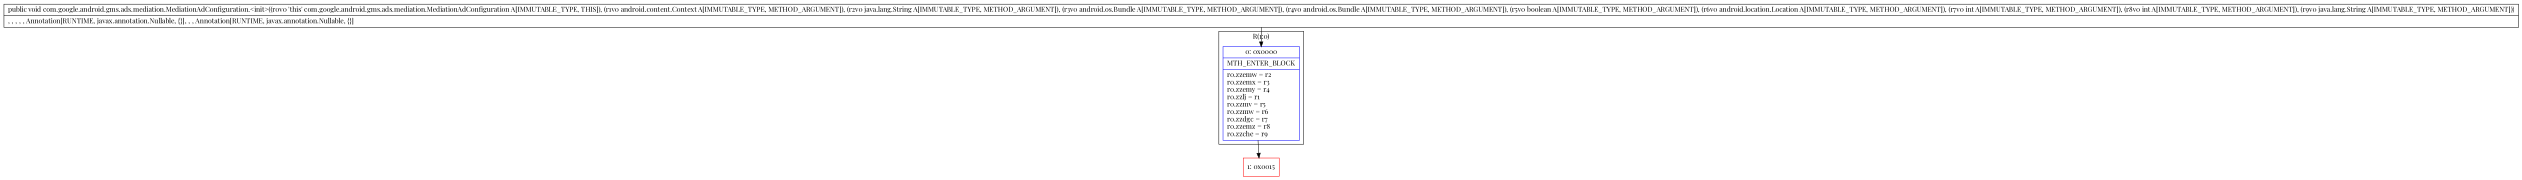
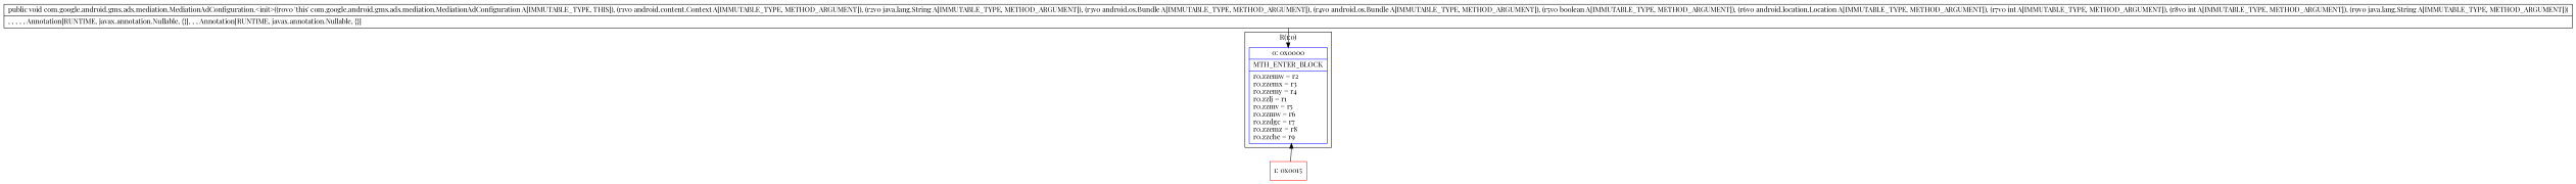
  digraph {
    fontname="Playfair Display"
    node [shape=record fontname="Playfair Display"]
    edge [fontname="Playfair Display"]
    n1 [color=blue label="{0\:\ 0x0000|MTH_ENTER_BLOCK\l|r0.zzemw = r2\lr0.zzemx = r3\lr0.zzemy = r4\lr0.zzlj = r1\lr0.zzmv = r5\lr0.zzmw = r6\lr0.zzdgc = r7\lr0.zzemz = r8\lr0.zzche = r9\l}"]
    n2 [color=red label="{1\:\ 0x0015}"]
    n3 [label="{public void com.google.android.gms.ads.mediation.MediationAdConfiguration.\<init\>((r0v0 'this' com.google.android.gms.ads.mediation.MediationAdConfiguration A[IMMUTABLE_TYPE, THIS]), (r1v0 android.content.Context A[IMMUTABLE_TYPE, METHOD_ARGUMENT]), (r2v0 java.lang.String A[IMMUTABLE_TYPE, METHOD_ARGUMENT]), (r3v0 android.os.Bundle A[IMMUTABLE_TYPE, METHOD_ARGUMENT]), (r4v0 android.os.Bundle A[IMMUTABLE_TYPE, METHOD_ARGUMENT]), (r5v0 boolean A[IMMUTABLE_TYPE, METHOD_ARGUMENT]), (r6v0 android.location.Location A[IMMUTABLE_TYPE, METHOD_ARGUMENT]), (r7v0 int A[IMMUTABLE_TYPE, METHOD_ARGUMENT]), (r8v0 int A[IMMUTABLE_TYPE, METHOD_ARGUMENT]), (r9v0 java.lang.String A[IMMUTABLE_TYPE, METHOD_ARGUMENT]))  | , , , , , Annotation[RUNTIME, javax.annotation.Nullable, \{\}], , , Annotation[RUNTIME, javax.annotation.Nullable, \{\}]\l}"]
    subgraph cluster_1 {
      label="R(1:0)"
      n1
    }
-   n1 -> n2
+   n2 -> n1
    n3 -> n1
  }
